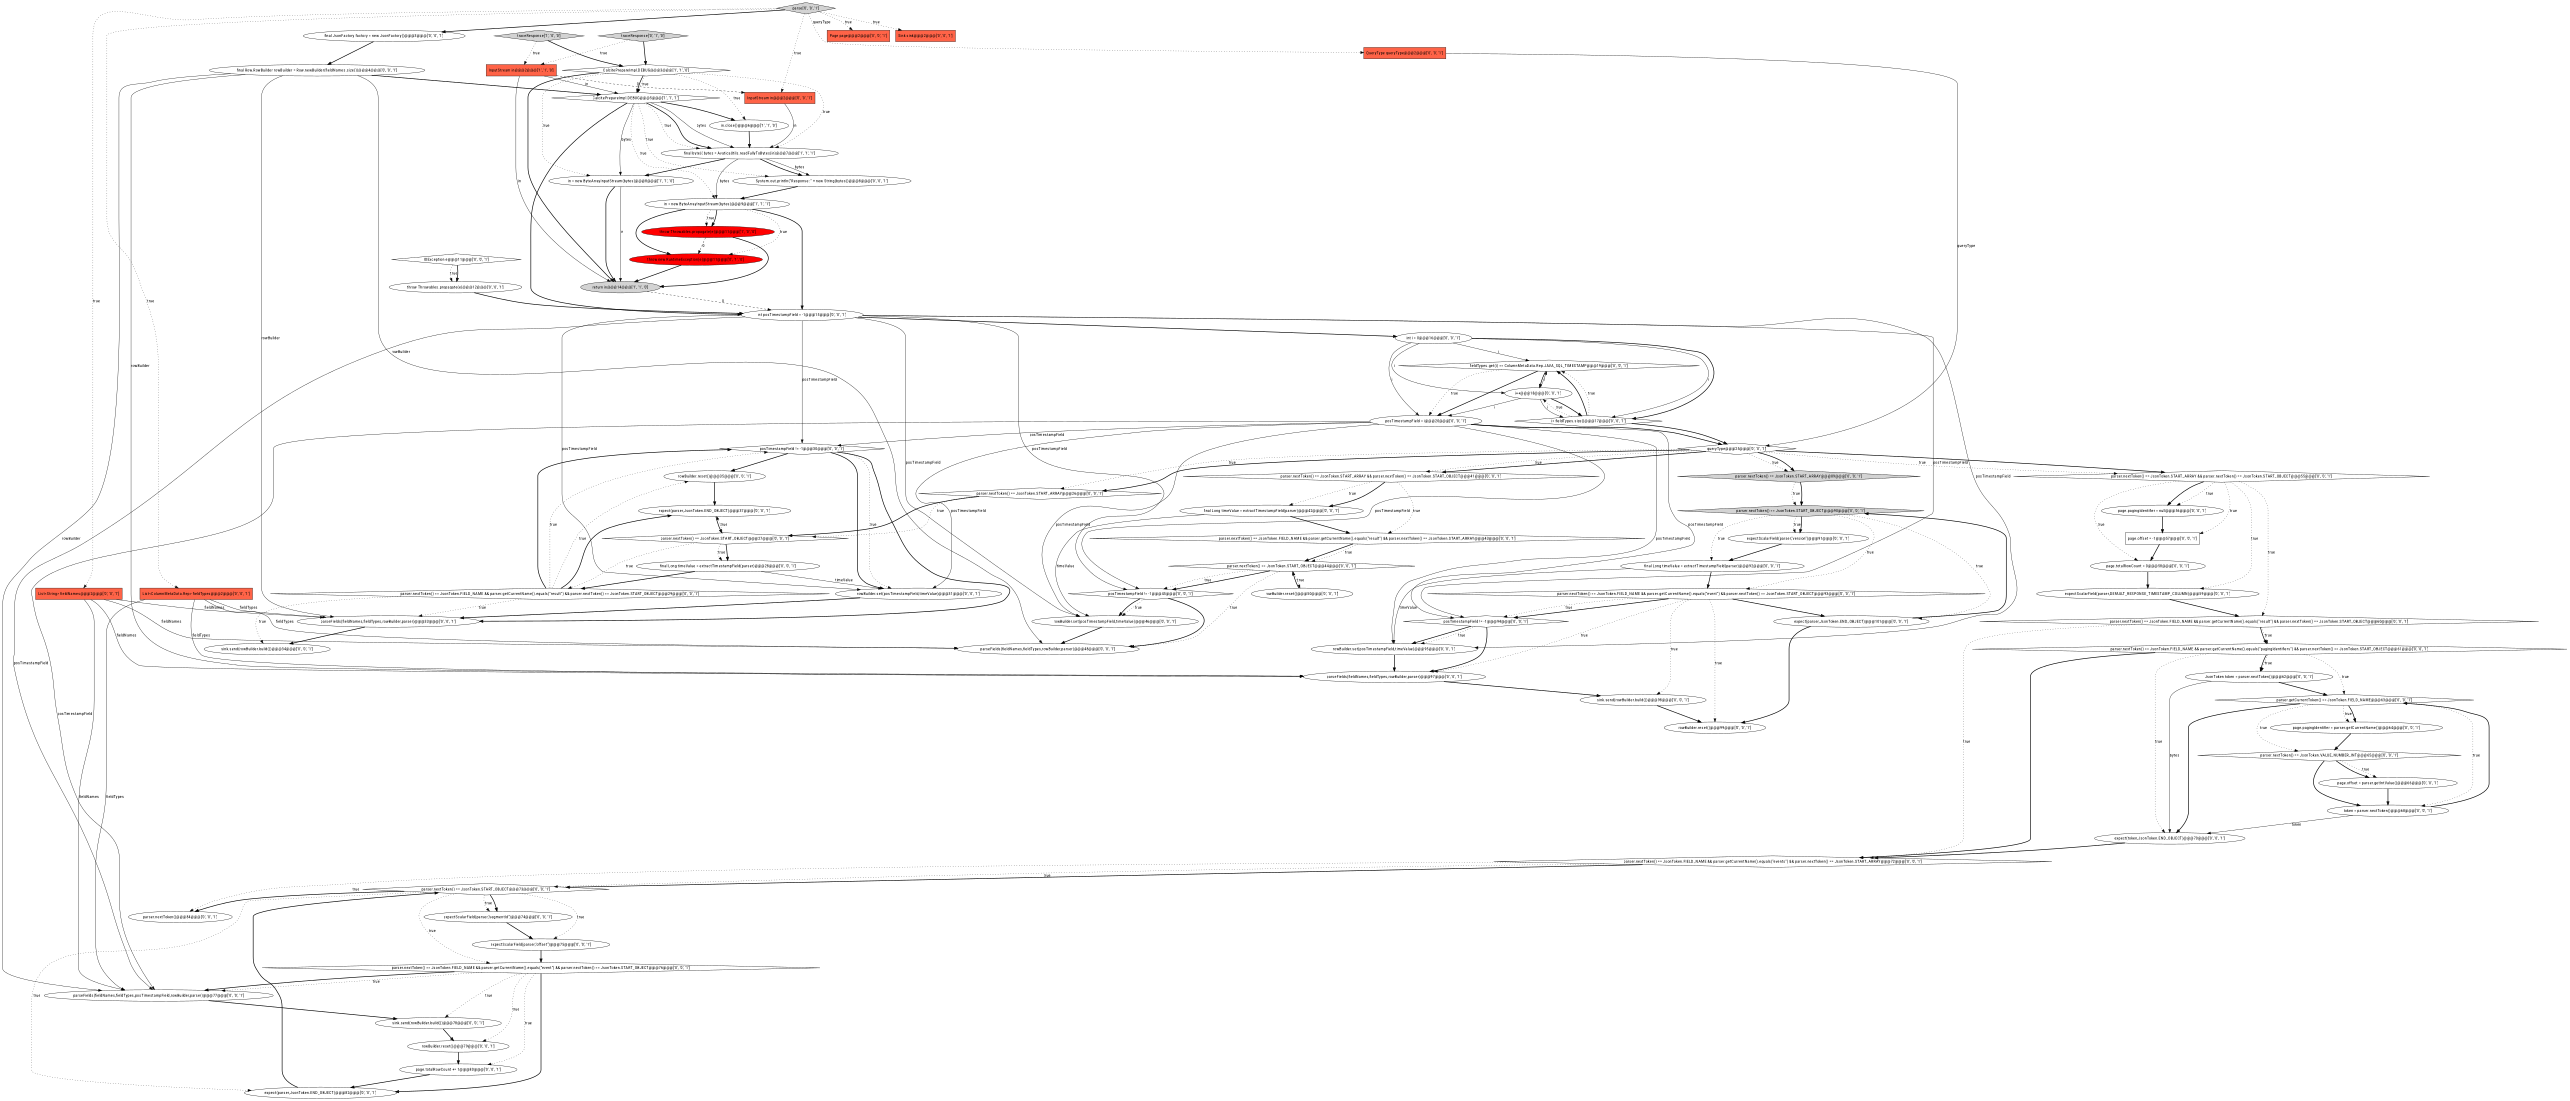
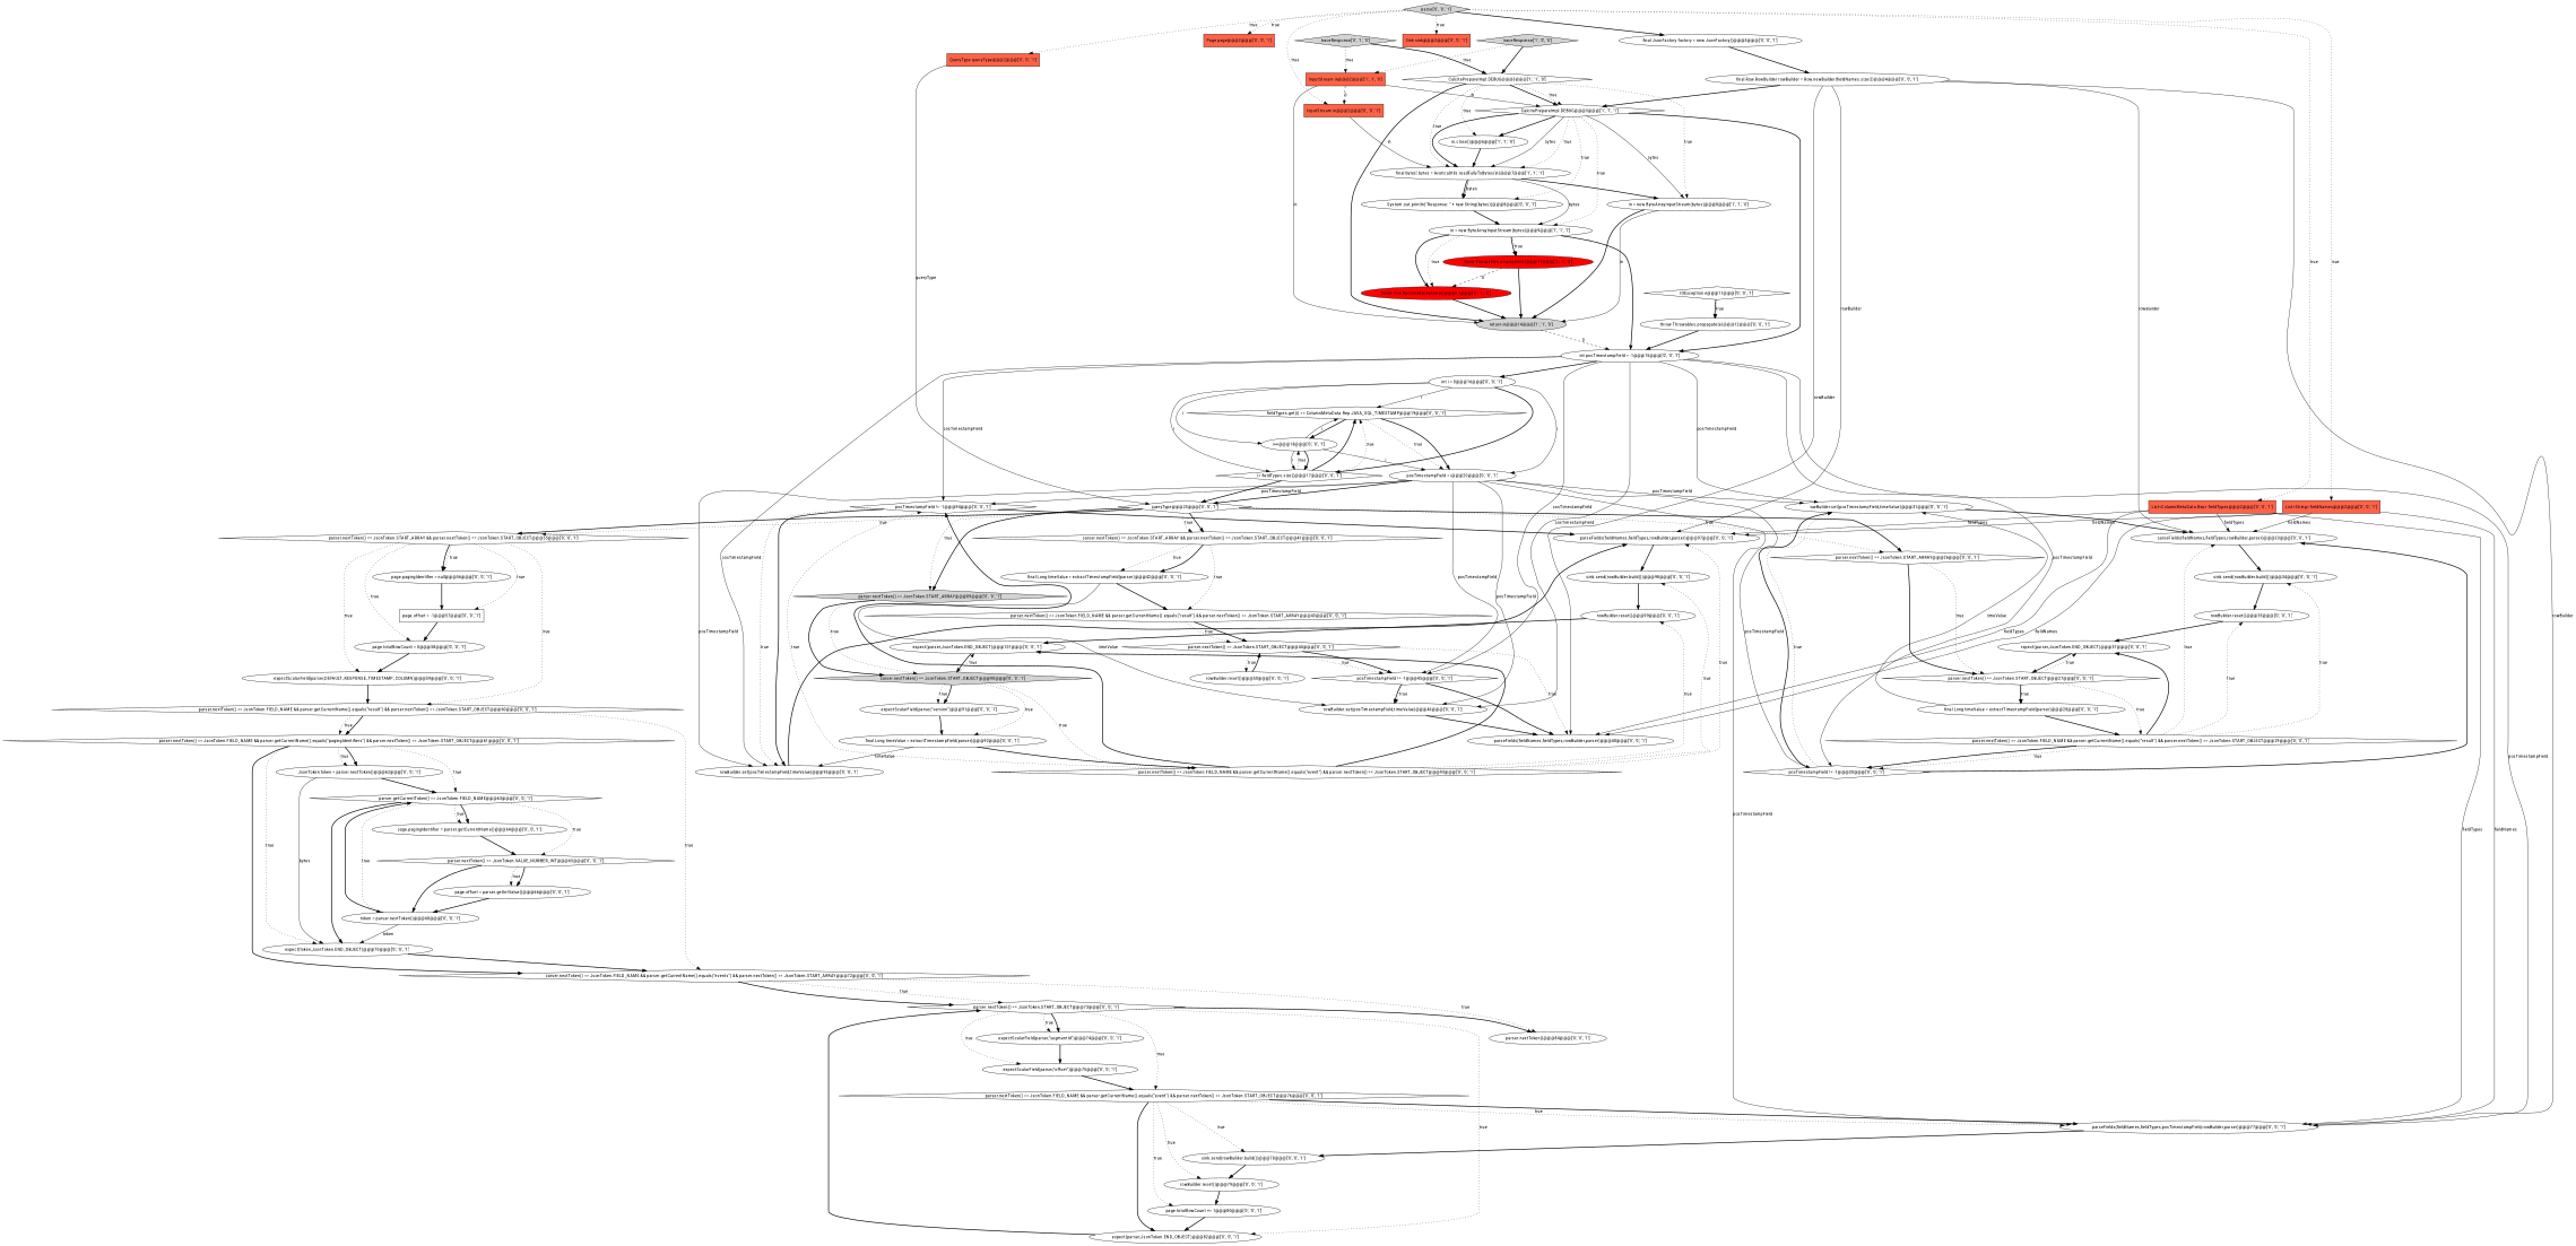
  digraph {
    fontname="Roboto Condensed"
    node [fillcolor=white fontname="Roboto Condensed" shape=ellipse style=filled]
    edge [fontname="Roboto Condensed" style=bold]
    n1 [label="parser.nextToken() == JsonToken.FIELD_NAME && parser.getCurrentName().equals(\"events\") && parser.nextToken() == JsonToken.START_ARRAY@@@72@@@['0', '0', '1']" shape=diamond]
    n2 [label="parser.nextToken()@@@84@@@['0', '0', '1']"]
    n3 [label="parser.nextToken() == JsonToken.START_OBJECT@@@73@@@['0', '0', '1']" shape=diamond]
    n4 [label="expect(parser,JsonToken.END_OBJECT)@@@82@@@['0', '0', '1']"]
    n5 [label="expectScalarField(parser,\"offset\")@@@75@@@['0', '0', '1']"]
    n6 [label="parser.nextToken() == JsonToken.FIELD_NAME && parser.getCurrentName().equals(\"event\") && parser.nextToken() == JsonToken.START_OBJECT@@@76@@@['0', '0', '1']" shape=diamond]
    n7 [label="expectScalarField(parser,\"segmentId\")@@@74@@@['0', '0', '1']"]
    n8 [label="parser.nextToken() == JsonToken.FIELD_NAME && parser.getCurrentName().equals(\"event\") && parser.nextToken() == JsonToken.START_OBJECT@@@93@@@['0', '0', '1']" shape=diamond]
    n9 [label="posTimestampField != -1@@@94@@@['0', '0', '1']" shape=diamond]
    n10 [label="sink.send(rowBuilder.build())@@@98@@@['0', '0', '1']"]
    n11 [label="expect(parser,JsonToken.END_OBJECT)@@@101@@@['0', '0', '1']"]
    n12 [label="rowBuilder.reset()@@@99@@@['0', '0', '1']"]
    n13 [label="parseFields(fieldNames,fieldTypes,rowBuilder,parser)@@@97@@@['0', '0', '1']"]
    n14 [label="rowBuilder.set(posTimestampField,timeValue)@@@95@@@['0', '0', '1']"]
    n15 [fillcolor=lightgray label="parser.nextToken() == JsonToken.START_OBJECT@@@90@@@['0', '0', '1']" shape=diamond]
    n16 [label="parser.getCurrentToken() == JsonToken.FIELD_NAME@@@63@@@['0', '0', '1']" shape=diamond]
    n17 [label="token = parser.nextToken()@@@68@@@['0', '0', '1']"]
    n18 [label="page.pagingIdentifier = parser.getCurrentName()@@@64@@@['0', '0', '1']"]
    n19 [label="parser.nextToken() == JsonToken.VALUE_NUMBER_INT@@@65@@@['0', '0', '1']" shape=diamond]
    n20 [label="expect(token,JsonToken.END_OBJECT)@@@70@@@['0', '0', '1']"]
    n21 [label="page.offset = parser.getIntValue()@@@66@@@['0', '0', '1']"]
    n22 [label="final Long timeValue = extractTimestampField(parser)@@@42@@@['0', '0', '1']"]
    n23 [label="parser.nextToken() == JsonToken.FIELD_NAME && parser.getCurrentName().equals(\"result\") && parser.nextToken() == JsonToken.START_ARRAY@@@43@@@['0', '0', '1']" shape=diamond]
    n24 [label="rowBuilder.set(posTimestampField,timeValue)@@@46@@@['0', '0', '1']"]
    n25 [label="parser.nextToken() == JsonToken.START_OBJECT@@@44@@@['0', '0', '1']" shape=diamond]
    n26 [label="parseFields(fieldNames,fieldTypes,rowBuilder,parser)@@@48@@@['0', '0', '1']"]
    n27 [label="rowBuilder.reset()@@@50@@@['0', '0', '1']"]
    n28 [label="posTimestampField != -1@@@45@@@['0', '0', '1']" shape=diamond]
    n29 [fillcolor=red label="throw Throwables.propagate(e)@@@11@@@['1', '0', '0']"]
    n30 [fillcolor=red label="throw new RuntimeException(e)@@@11@@@['0', '1', '0']"]
    n31 [fillcolor=lightgray label="return in@@@14@@@['1', '1', '0']"]
    n32 [label="int posTimestampField = -1@@@15@@@['0', '0', '1']"]
    n33 [label="rowBuilder.reset()@@@35@@@['0', '0', '1']"]
    n34 [label="expect(parser,JsonToken.END_OBJECT)@@@37@@@['0', '0', '1']"]
    n35 [label="parser.nextToken() == JsonToken.START_OBJECT@@@27@@@['0', '0', '1']" shape=diamond]
    n36 [label="final Long timeValue = extractTimestampField(parser)@@@28@@@['0', '0', '1']"]
    n37 [label="rowBuilder.set(posTimestampField,timeValue)@@@31@@@['0', '0', '1']"]
    n38 [label="parser.nextToken() == JsonToken.FIELD_NAME && parser.getCurrentName().equals(\"result\") && parser.nextToken() == JsonToken.START_OBJECT@@@29@@@['0', '0', '1']" shape=diamond]
    n39 [label="parseFields(fieldNames,fieldTypes,rowBuilder,parser)@@@33@@@['0', '0', '1']"]
    n40 [label="sink.send(rowBuilder.build())@@@34@@@['0', '0', '1']"]
    n41 [label="posTimestampField != -1@@@30@@@['0', '0', '1']" shape=diamond]
    n42 [fillcolor=lightgray label="traceResponse['0', '1', '0']" shape=diamond]
    n43 [fillcolor=tomato label="InputStream in@@@2@@@['1', '1', '0']" shape=box]
    n44 [label="CalcitePrepareImpl.DEBUG@@@3@@@['1', '1', '0']" shape=diamond]
    n45 [label="CalcitePrepareImpl.DEBUG@@@5@@@['1', '1', '1']" shape=diamond]
    n46 [fillcolor=tomato label="InputStream in@@@2@@@['0', '0', '1']" shape=box]
    n47 [label="in = new ByteArrayInputStream(bytes)@@@8@@@['1', '1', '0']"]
    n48 [label="final byte(( bytes = AvaticaUtils.readFullyToBytes(in)@@@7@@@['1', '1', '1']"]
    n49 [label="in.close()@@@6@@@['1', '1', '0']"]
    n50 [label="page.totalRowCount += 1@@@80@@@['0', '0', '1']"]
    n51 [label="in = new ByteArrayInputStream(bytes)@@@9@@@['1', '1', '1']"]
    n52 [label="System.out.println(\"Response: \" + new String(bytes))@@@8@@@['0', '0', '1']"]
    n53 [label="parseFields(fieldNames,fieldTypes,posTimestampField,rowBuilder,parser)@@@77@@@['0', '0', '1']"]
    n54 [label="int i = 0@@@16@@@['0', '0', '1']"]
    n55 [fillcolor=tomato label="Page page@@@2@@@['0', '0', '1']" shape=box]
    n56 [label="JsonToken token = parser.nextToken()@@@62@@@['0', '0', '1']"]
    n57 [label="final Row.RowBuilder rowBuilder = Row.newBuilder(fieldNames.size())@@@4@@@['0', '0', '1']"]
    n58 [label="sink.send(rowBuilder.build())@@@78@@@['0', '0', '1']"]
    n59 [label="throw Throwables.propagate(e)@@@12@@@['0', '0', '1']"]
    n60 [label="rowBuilder.reset()@@@79@@@['0', '0', '1']"]
    n61 [label="parser.nextToken() == JsonToken.FIELD_NAME && parser.getCurrentName().equals(\"pagingIdentifiers\") && parser.nextToken() == JsonToken.START_OBJECT@@@61@@@['0', '0', '1']" shape=diamond]
    n62 [label="page.pagingIdentifier = null@@@56@@@['0', '0', '1']"]
    n63 [label="page.offset = -1@@@57@@@['0', '0', '1']" shape=box]
    n64 [label="page.totalRowCount = 0@@@58@@@['0', '0', '1']"]
    n65 [label="expectScalarField(parser,DEFAULT_RESPONSE_TIMESTAMP_COLUMN)@@@59@@@['0', '0', '1']"]
    n66 [label="parser.nextToken() == JsonToken.FIELD_NAME && parser.getCurrentName().equals(\"result\") && parser.nextToken() == JsonToken.START_OBJECT@@@60@@@['0', '0', '1']" shape=diamond]
    n67 [label="final JsonFactory factory = new JsonFactory()@@@3@@@['0', '0', '1']"]
    n68 [label="fieldTypes.get(i) == ColumnMetaData.Rep.JAVA_SQL_TIMESTAMP@@@19@@@['0', '0', '1']" shape=diamond]
    n69 [label="posTimestampField = i@@@20@@@['0', '0', '1']"]
    n70 [label="i++@@@18@@@['0', '0', '1']"]
    n71 [label="queryType@@@25@@@['0', '0', '1']" shape=diamond]
    n72 [label="i < fieldTypes.size()@@@17@@@['0', '0', '1']" shape=diamond]
    n73 [label="final Long timeValue = extractTimestampField(parser)@@@92@@@['0', '0', '1']"]
    n74 [label="expectScalarField(parser,\"version\")@@@91@@@['0', '0', '1']"]
    n75 [label="parser.nextToken() == JsonToken.START_ARRAY@@@26@@@['0', '0', '1']" shape=diamond]
    n76 [label="parser.nextToken() == JsonToken.START_ARRAY && parser.nextToken() == JsonToken.START_OBJECT@@@41@@@['0', '0', '1']" shape=diamond]
    n77 [fillcolor=lightgray label="parser.nextToken() == JsonToken.START_ARRAY@@@89@@@['0', '0', '1']" shape=diamond]
    n78 [label="parser.nextToken() == JsonToken.START_ARRAY && parser.nextToken() == JsonToken.START_OBJECT@@@55@@@['0', '0', '1']" shape=diamond]
    n79 [label="IOException e@@@11@@@['0', '0', '1']" shape=diamond]
    n80 [fillcolor=tomato label="List<ColumnMetaData.Rep> fieldTypes@@@2@@@['0', '0', '1']" shape=box]
    n81 [fillcolor=lightgray label="traceResponse['1', '0', '0']" shape=diamond]
    n82 [fillcolor=lightgray label="parse['0', '0', '1']" shape=diamond]
    n83 [fillcolor=tomato label="Sink sink@@@2@@@['0', '0', '1']" shape=box]
    n84 [fillcolor=tomato label="QueryType queryType@@@2@@@['0', '0', '1']" shape=box]
    n85 [fillcolor=tomato label="List<String> fieldNames@@@2@@@['0', '0', '1']" shape=box]
    n1 -> n2 [label=true style=dotted]
    n1 -> n3
    n1 -> n3 [label=true style=dotted]
    n3 -> n2
    n3 -> n4 [label=true style=dotted]
    n3 -> n5 [label=true style=dotted]
    n3 -> n6 [label=true style=dotted]
    n3 -> n7
    n3 -> n7 [label=true style=dotted]
    n4 -> n3
    n5 -> n6
    n6 -> n4
    n6 -> n50 [label=true style=dotted]
    n6 -> n53 [label=true style=dotted]
    n6 -> n53
    n6 -> n58 [label=true style=dotted]
    n6 -> n60 [label=true style=dotted]
    n7 -> n5
    n8 -> n9 [label=true style=dotted]
    n8 -> n9
    n8 -> n10 [label=true style=dotted]
    n8 -> n11
    n8 -> n12 [label=true style=dotted]
    n8 -> n13 [label=true style=dotted]
    n9 -> n13
    n9 -> n14
    n9 -> n14 [label=true style=dotted]
    n10 -> n12
    n11 -> n15
-   n11 -> n12
+   n12 -> n11
    n13 -> n10
    n14 -> n13
    n15 -> n8 [label=true style=dotted]
    n15 -> n11 [label=true style=dotted]
    n15 -> n73 [label=true style=dotted]
    n15 -> n74 [label=true style=dotted]
    n15 -> n74
    n16 -> n17 [label=true style=dotted]
    n16 -> n18 [label=true style=dotted]
    n16 -> n18
    n16 -> n19 [label=true style=dotted]
    n16 -> n20
    n17 -> n16
    n17 -> n20 [label=token style=solid]
    n18 -> n19
    n19 -> n17
    n19 -> n21 [label=true style=dotted]
    n19 -> n21
    n20 -> n1
    n21 -> n17
    n22 -> n23
    n22 -> n24 [label=timeValue style=solid]
    n23 -> n25
    n23 -> n25 [label=true style=dotted]
    n24 -> n26
    n25 -> n26 [label=true style=dotted]
    n25 -> n27 [label=true style=dotted]
    n25 -> n28 [label=true style=dotted]
    n25 -> n28
    n27 -> n25
    n28 -> n24 [label=true style=dotted]
    n28 -> n24
    n28 -> n26
    n29 -> n30 [label=0 style=dashed]
    n29 -> n31
    n30 -> n31
    n31 -> n32 [label=0 style=dashed]
    n32 -> n9 [label=posTimestampField style=solid]
    n32 -> n14 [label=posTimestampField style=solid]
    n32 -> n24 [label=posTimestampField style=solid]
    n32 -> n28 [label=posTimestampField style=solid]
    n32 -> n37 [label=posTimestampField style=solid]
    n32 -> n41 [label=posTimestampField style=solid]
    n32 -> n53 [label=posTimestampField style=solid]
    n32 -> n54
    n33 -> n34
    n34 -> n35
    n35 -> n34 [label=true style=dotted]
    n35 -> n36
    n35 -> n36 [label=true style=dotted]
    n35 -> n38 [label=true style=dotted]
    n36 -> n37 [label=timeValue style=solid]
    n36 -> n38
    n37 -> n39
    n38 -> n33 [label=true style=dotted]
    n38 -> n34
    n38 -> n39 [label=true style=dotted]
    n38 -> n40 [label=true style=dotted]
    n38 -> n41 [label=true style=dotted]
    n38 -> n41
    n39 -> n40
-   n41 -> n33
+   n40 -> n33
    n41 -> n37
    n41 -> n37 [label=true style=dotted]
    n41 -> n39
    n42 -> n43 [label=true style=dotted]
    n42 -> n44
    n43 -> n31 [label=in style=solid]
    n43 -> n45 [label=in style=solid]
    n43 -> n46 [label=0 style=dashed]
    n44 -> n31
    n44 -> n45
    n44 -> n45 [label=true style=dotted]
    n44 -> n47 [label=true style=dotted]
    n44 -> n48 [label=true style=dotted]
    n44 -> n49 [label=true style=dotted]
    n45 -> n32
    n45 -> n47 [label=bytes style=solid]
    n45 -> n48 [label=true style=dotted]
    n45 -> n48
    n45 -> n48 [label=bytes style=solid]
    n45 -> n49
    n45 -> n51 [label=true style=dotted]
    n45 -> n52 [label=true style=dotted]
    n46 -> n48 [label=in style=solid]
    n47 -> n31 [label=in style=solid]
    n47 -> n31
    n48 -> n47
    n48 -> n51 [label=bytes style=solid]
    n48 -> n52
    n48 -> n52 [label=bytes style=solid]
    n49 -> n48
    n50 -> n4
    n51 -> n29 [label=true style=dotted]
    n51 -> n29
    n51 -> n30
    n51 -> n30 [label=true style=dotted]
    n51 -> n32
    n52 -> n51
    n53 -> n58
    n54 -> n68 [label=i style=solid]
    n54 -> n69 [label=i style=solid]
    n54 -> n70 [label=i style=solid]
    n54 -> n72 [label=i style=solid]
    n54 -> n72
    n56 -> n16
    n56 -> n20 [label=bytes style=solid]
    n57 -> n13 [label=rowBuilder style=solid]
    n57 -> n26 [label=rowBuilder style=solid]
    n57 -> n39 [label=rowBuilder style=solid]
    n57 -> n45
    n57 -> n53 [label=rowBuilder style=solid]
    n58 -> n60
    n59 -> n32
    n60 -> n50
    n61 -> n1
    n61 -> n16 [label=true style=dotted]
    n61 -> n20 [label=true style=dotted]
    n61 -> n56
    n61 -> n56 [label=true style=dotted]
    n62 -> n63
    n63 -> n64
    n64 -> n65
    n65 -> n66
    n66 -> n1 [label=true style=dotted]
    n66 -> n61 [label=true style=dotted]
    n66 -> n61
    n67 -> n57
    n68 -> n69 [label=true style=dotted]
    n68 -> n69
    n68 -> n70
    n69 -> n9 [label=posTimestampField style=solid]
    n69 -> n14 [label=posTimestampField style=solid]
    n69 -> n24 [label=posTimestampField style=solid]
    n69 -> n28 [label=posTimestampField style=solid]
    n69 -> n37 [label=posTimestampField style=solid]
    n69 -> n41 [label=posTimestampField style=solid]
    n69 -> n53 [label=posTimestampField style=solid]
    n69 -> n71
    n70 -> n68 [label=i style=solid]
    n70 -> n69 [label=i style=solid]
    n70 -> n72
    n70 -> n72 [label=i style=solid]
    n71 -> n75
    n71 -> n75 [label=true style=dotted]
    n71 -> n76
    n71 -> n76 [label=true style=dotted]
    n71 -> n77 [label=true style=dotted]
    n71 -> n77
    n71 -> n78 [label=true style=dotted]
    n71 -> n78
    n72 -> n68
    n72 -> n68 [label=true style=dotted]
    n72 -> n70 [label=true style=dotted]
    n72 -> n71
    n73 -> n8
    n73 -> n14 [label=timeValue style=solid]
    n74 -> n73
    n75 -> n35 [label=true style=dotted]
    n75 -> n35
    n76 -> n22 [label=true style=dotted]
    n76 -> n22
    n76 -> n23 [label=true style=dotted]
    n77 -> n15
    n77 -> n15 [label=true style=dotted]
    n78 -> n62 [label=true style=dotted]
    n78 -> n62
    n78 -> n63 [label=true style=dotted]
    n78 -> n64 [label=true style=dotted]
    n78 -> n65 [label=true style=dotted]
    n78 -> n66 [label=true style=dotted]
    n79 -> n59 [label=true style=dotted]
    n79 -> n59
    n80 -> n13 [label=fieldTypes style=solid]
    n80 -> n26 [label=fieldTypes style=solid]
    n80 -> n39 [label=fieldTypes style=solid]
    n80 -> n53 [label=fieldTypes style=solid]
    n81 -> n43 [label=true style=dotted]
    n81 -> n44
    n82 -> n46 [label=true style=dotted]
    n82 -> n55 [label=true style=dotted]
    n82 -> n67
    n82 -> n80 [label=true style=dotted]
    n82 -> n83 [label=true style=dotted]
-   n82 -> n84 [label=queryType style=dotted]
+   n82 -> n84 [label=true style=dotted]
    n82 -> n85 [label=true style=dotted]
    n84 -> n71 [label=queryType style=solid]
    n85 -> n13 [label=fieldNames style=solid]
    n85 -> n26 [label=fieldNames style=solid]
    n85 -> n39 [label=fieldNames style=solid]
    n85 -> n53 [label=fieldNames style=solid]
  }
